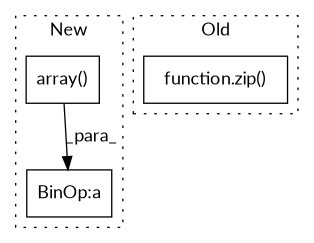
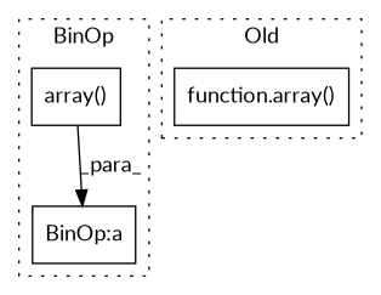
  digraph {
    fontname=Lato
    node [a=75 shape=box fontname=Lato]
    n1 [l="9,1" label="array()" s="19542,19554"]
    n2 [a=82 l=1 label="BinOp:a" s=19555]
-   n3 [l="4,1" label="function.zip()" s="15847,15870"]
+   n3 [l="4,1" label="function.array()" s="15847,15870"]
    subgraph cluster_1 {
-     label=New
+     label=BinOp
      style=dotted
      n1
      n2
    }
    subgraph cluster_2 {
      label=Old
      style=dotted
      n3
    }
    n1 -> n2 [label=_para_ fontname=Lato]
  }
